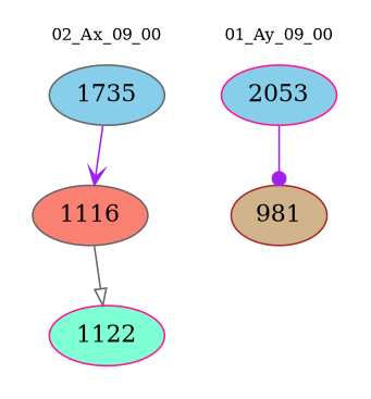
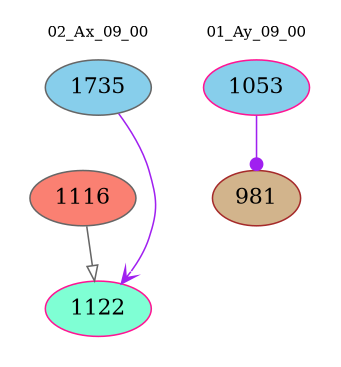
  digraph {
    node [color=gray40 fillcolor=skyblue style=filled]
    edge [color=purple]
    n1 [label=1735]
    n2 [fillcolor=salmon label=1116]
    n3 [color=deeppink fillcolor=aquamarine label=1122]
-   n4 [color=deeppink label=2053]
+   n4 [color=deeppink label=1053]
    n5 [color=brown fillcolor=tan label=981]
    subgraph cluster_1 {
      color=white
      fontsize=10
      label="02_Ax_09_00"
      n1
      n2
      n3
    }
    subgraph cluster_2 {
      color=white
      fontsize=10
      label="01_Ay_09_00"
      n4
      n5
    }
-   n1 -> n2 [arrowhead=vee]
+   n1 -> n3 [arrowhead=vee]
    n2 -> n3 [arrowhead=onormal color=gray40]
    n4 -> n5 [arrowhead=dot]
  }
